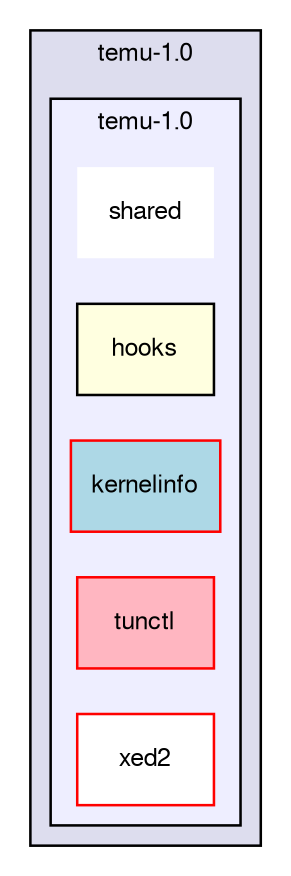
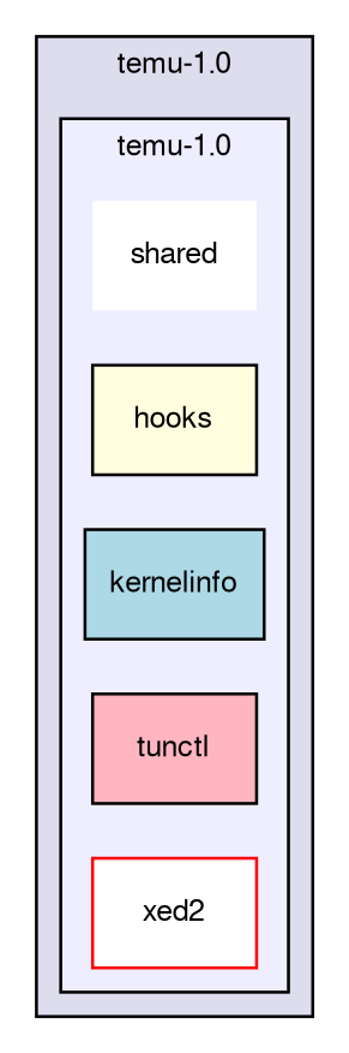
  digraph {
    compound=true
    rankdir=LR
    node [fontname=FreeSans fontsize=10 shape=box style=filled fillcolor=white color=black]
    n1 [label=shared shape=plaintext color=""]
    n2 [fillcolor=lightyellow label=hooks]
-   n3 [color=red fillcolor=lightblue label=kernelinfo]
-   n4 [color=red fillcolor=lightpink label=tunctl]
+   n3 [fillcolor=lightblue label=kernelinfo]
+   n4 [fillcolor=lightpink label=tunctl]
    n5 [color=red label=xed2]
    subgraph cluster_1 {
      bgcolor="#ddddee"
      fontname=FreeSans
      fontsize=10
      label="temu-1.0"
      pencolor=black
      subgraph cluster_2 {
        bgcolor="#eeeeff"
        fontname=FreeSans
        fontsize=10
        pencolor=black
        n1
        n2
        n3
        n4
        n5
      }
    }
  }
